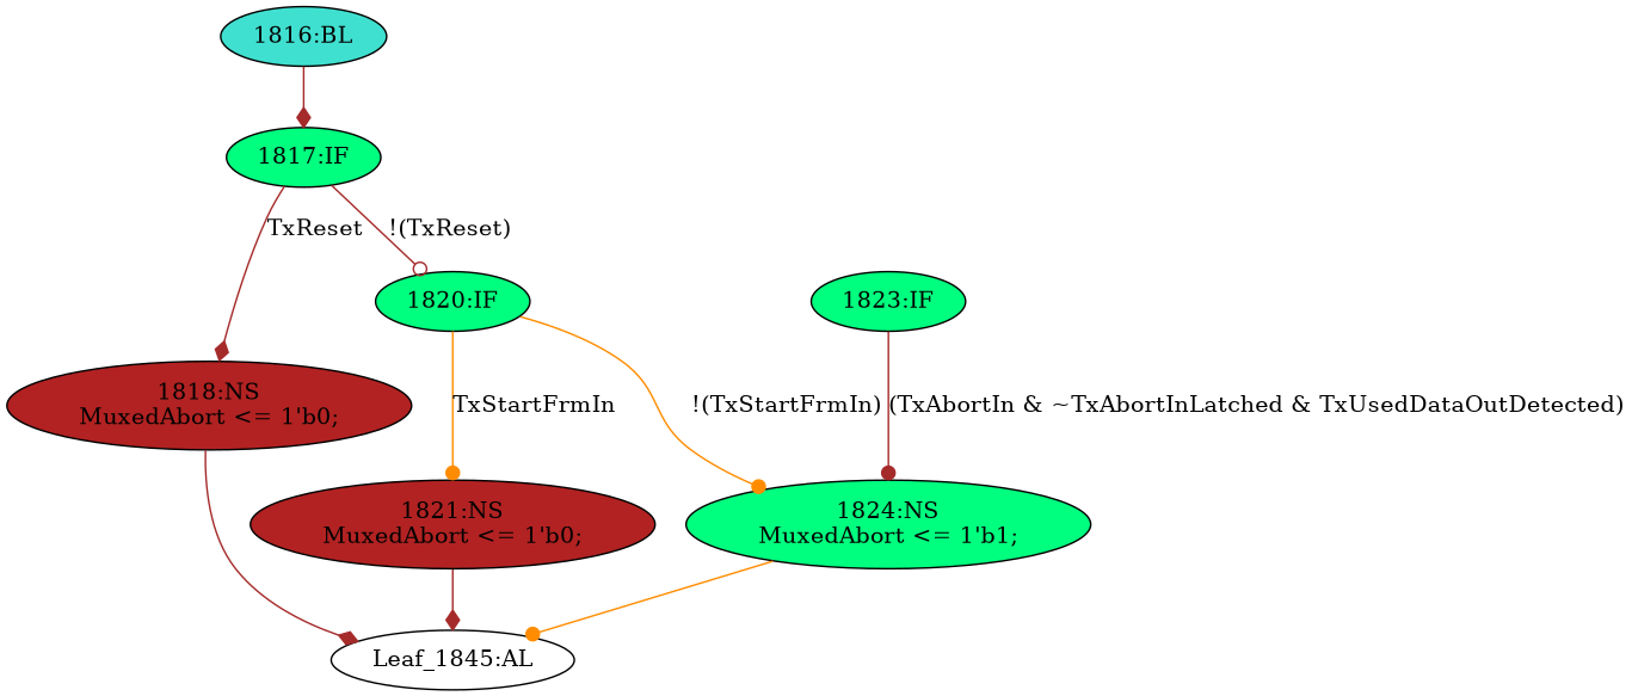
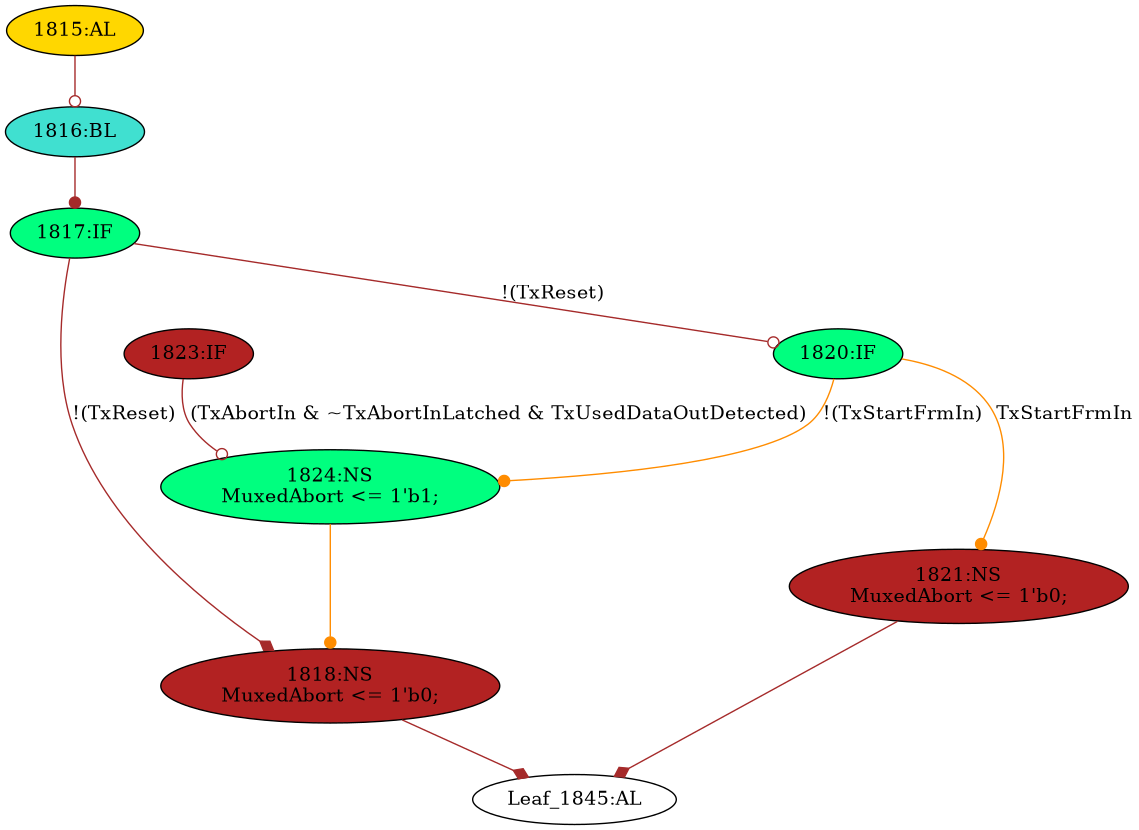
  strict digraph {
    node [fillcolor=springgreen statements="[]" style=filled typ=IfStatement]
    edge [arrowhead=diamond color=brown cond="[]" lineno=None]
    n1 [ast="<pyverilog.vparser.ast.Block object at 0x7f37fb6779d0>" fillcolor=turquoise label="1816:BL" typ=Block]
    n2 [ast="<pyverilog.vparser.ast.IfStatement object at 0x7f37fb6775d0>" label="1817:IF"]
    n3 [ast="<pyverilog.vparser.ast.NonblockingSubstitution object at 0x7f37fb674190>" fillcolor=firebrick label="1818:NS\nMuxedAbort <= 1'b0;" statements="[<pyverilog.vparser.ast.NonblockingSubstitution object at 0x7f37fb674190>]" typ=NonblockingSubstitution]
    n4 [ast="<pyverilog.vparser.ast.IfStatement object at 0x7f37fb6778d0>" label="1820:IF"]
    n5 [def_var="['MuxedAbort']" label="Leaf_1845:AL" fillcolor="" statements="" style="" typ=""]
    n6 [ast="<pyverilog.vparser.ast.NonblockingSubstitution object at 0x7f37fb6740d0>" fillcolor=firebrick label="1821:NS\nMuxedAbort <= 1'b0;" statements="[<pyverilog.vparser.ast.NonblockingSubstitution object at 0x7f37fb6740d0>]" typ=NonblockingSubstitution]
    n7 [ast="<pyverilog.vparser.ast.NonblockingSubstitution object at 0x7f37fb677550>" label="1824:NS\nMuxedAbort <= 1'b1;" statements="[<pyverilog.vparser.ast.NonblockingSubstitution object at 0x7f37fb677550>]" typ=NonblockingSubstitution]
-   n8 [ast="<pyverilog.vparser.ast.IfStatement object at 0x7f37fb677110>" label="1823:IF"]
-   n1 -> n2
-   n2 -> n3 [cond="['TxReset']" label=TxReset lineno=1817]
+   n8 [ast="<pyverilog.vparser.ast.IfStatement object at 0x7f37fb677110>" fillcolor=firebrick label="1823:IF"]
+   n9 [ast="<pyverilog.vparser.ast.Always object at 0x7f37fb670850>" clk_sens=True fillcolor=gold label="1815:AL" sens="['MTxClk', 'TxReset']" typ=Always use_var="['TxAbortInLatched', 'TxStartFrmIn', 'TxAbortIn', 'TxUsedDataOutDetected', 'TxReset']"]
+   n1 -> n2 [arrowhead=dot]
+   n2 -> n3 [cond="['TxReset']" label="!(TxReset)" lineno=1817]
    n2 -> n4 [arrowhead=odot cond="['TxReset']" label="!(TxReset)" lineno=1817]
    n3 -> n5
    n4 -> n6 [arrowhead=dot color=darkorange cond="['TxStartFrmIn']" label=TxStartFrmIn lineno=1820]
    n4 -> n7 [arrowhead=dot color=darkorange cond="['TxStartFrmIn']" label="!(TxStartFrmIn)" lineno=1820]
    n6 -> n5
-   n7 -> n5 [arrowhead=dot color=darkorange]
-   n8 -> n7 [arrowhead=dot cond="['TxAbortIn', 'TxAbortInLatched', 'TxUsedDataOutDetected']" label="(TxAbortIn & ~TxAbortInLatched & TxUsedDataOutDetected)" lineno=1823]
+   n7 -> n3 [arrowhead=dot color=darkorange]
+   n8 -> n7 [arrowhead=odot cond="['TxAbortIn', 'TxAbortInLatched', 'TxUsedDataOutDetected']" label="(TxAbortIn & ~TxAbortInLatched & TxUsedDataOutDetected)" lineno=1823]
+   n9 -> n1 [arrowhead=odot]
  }
